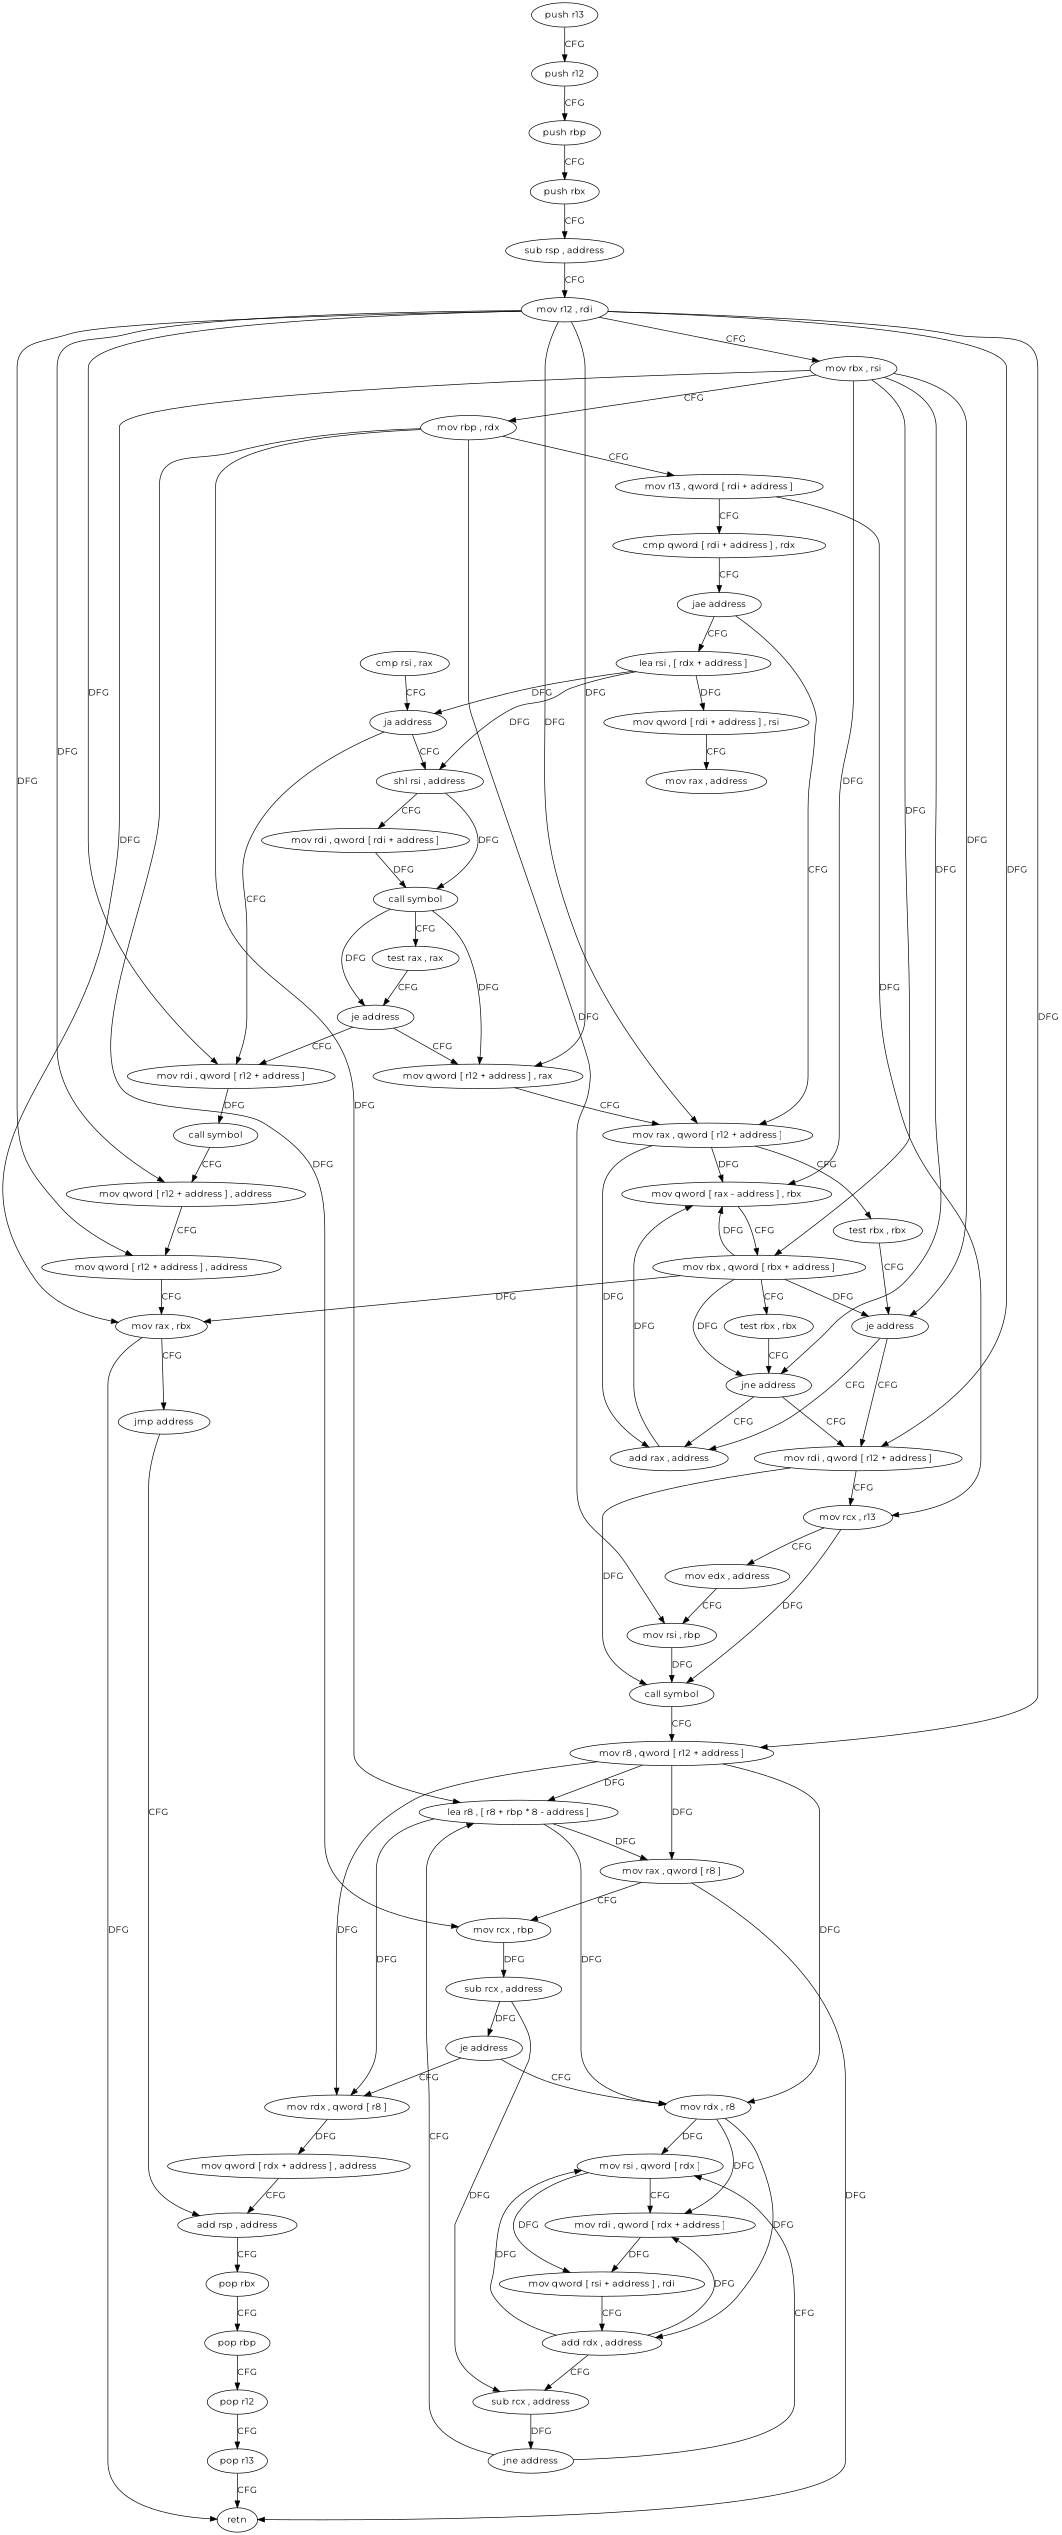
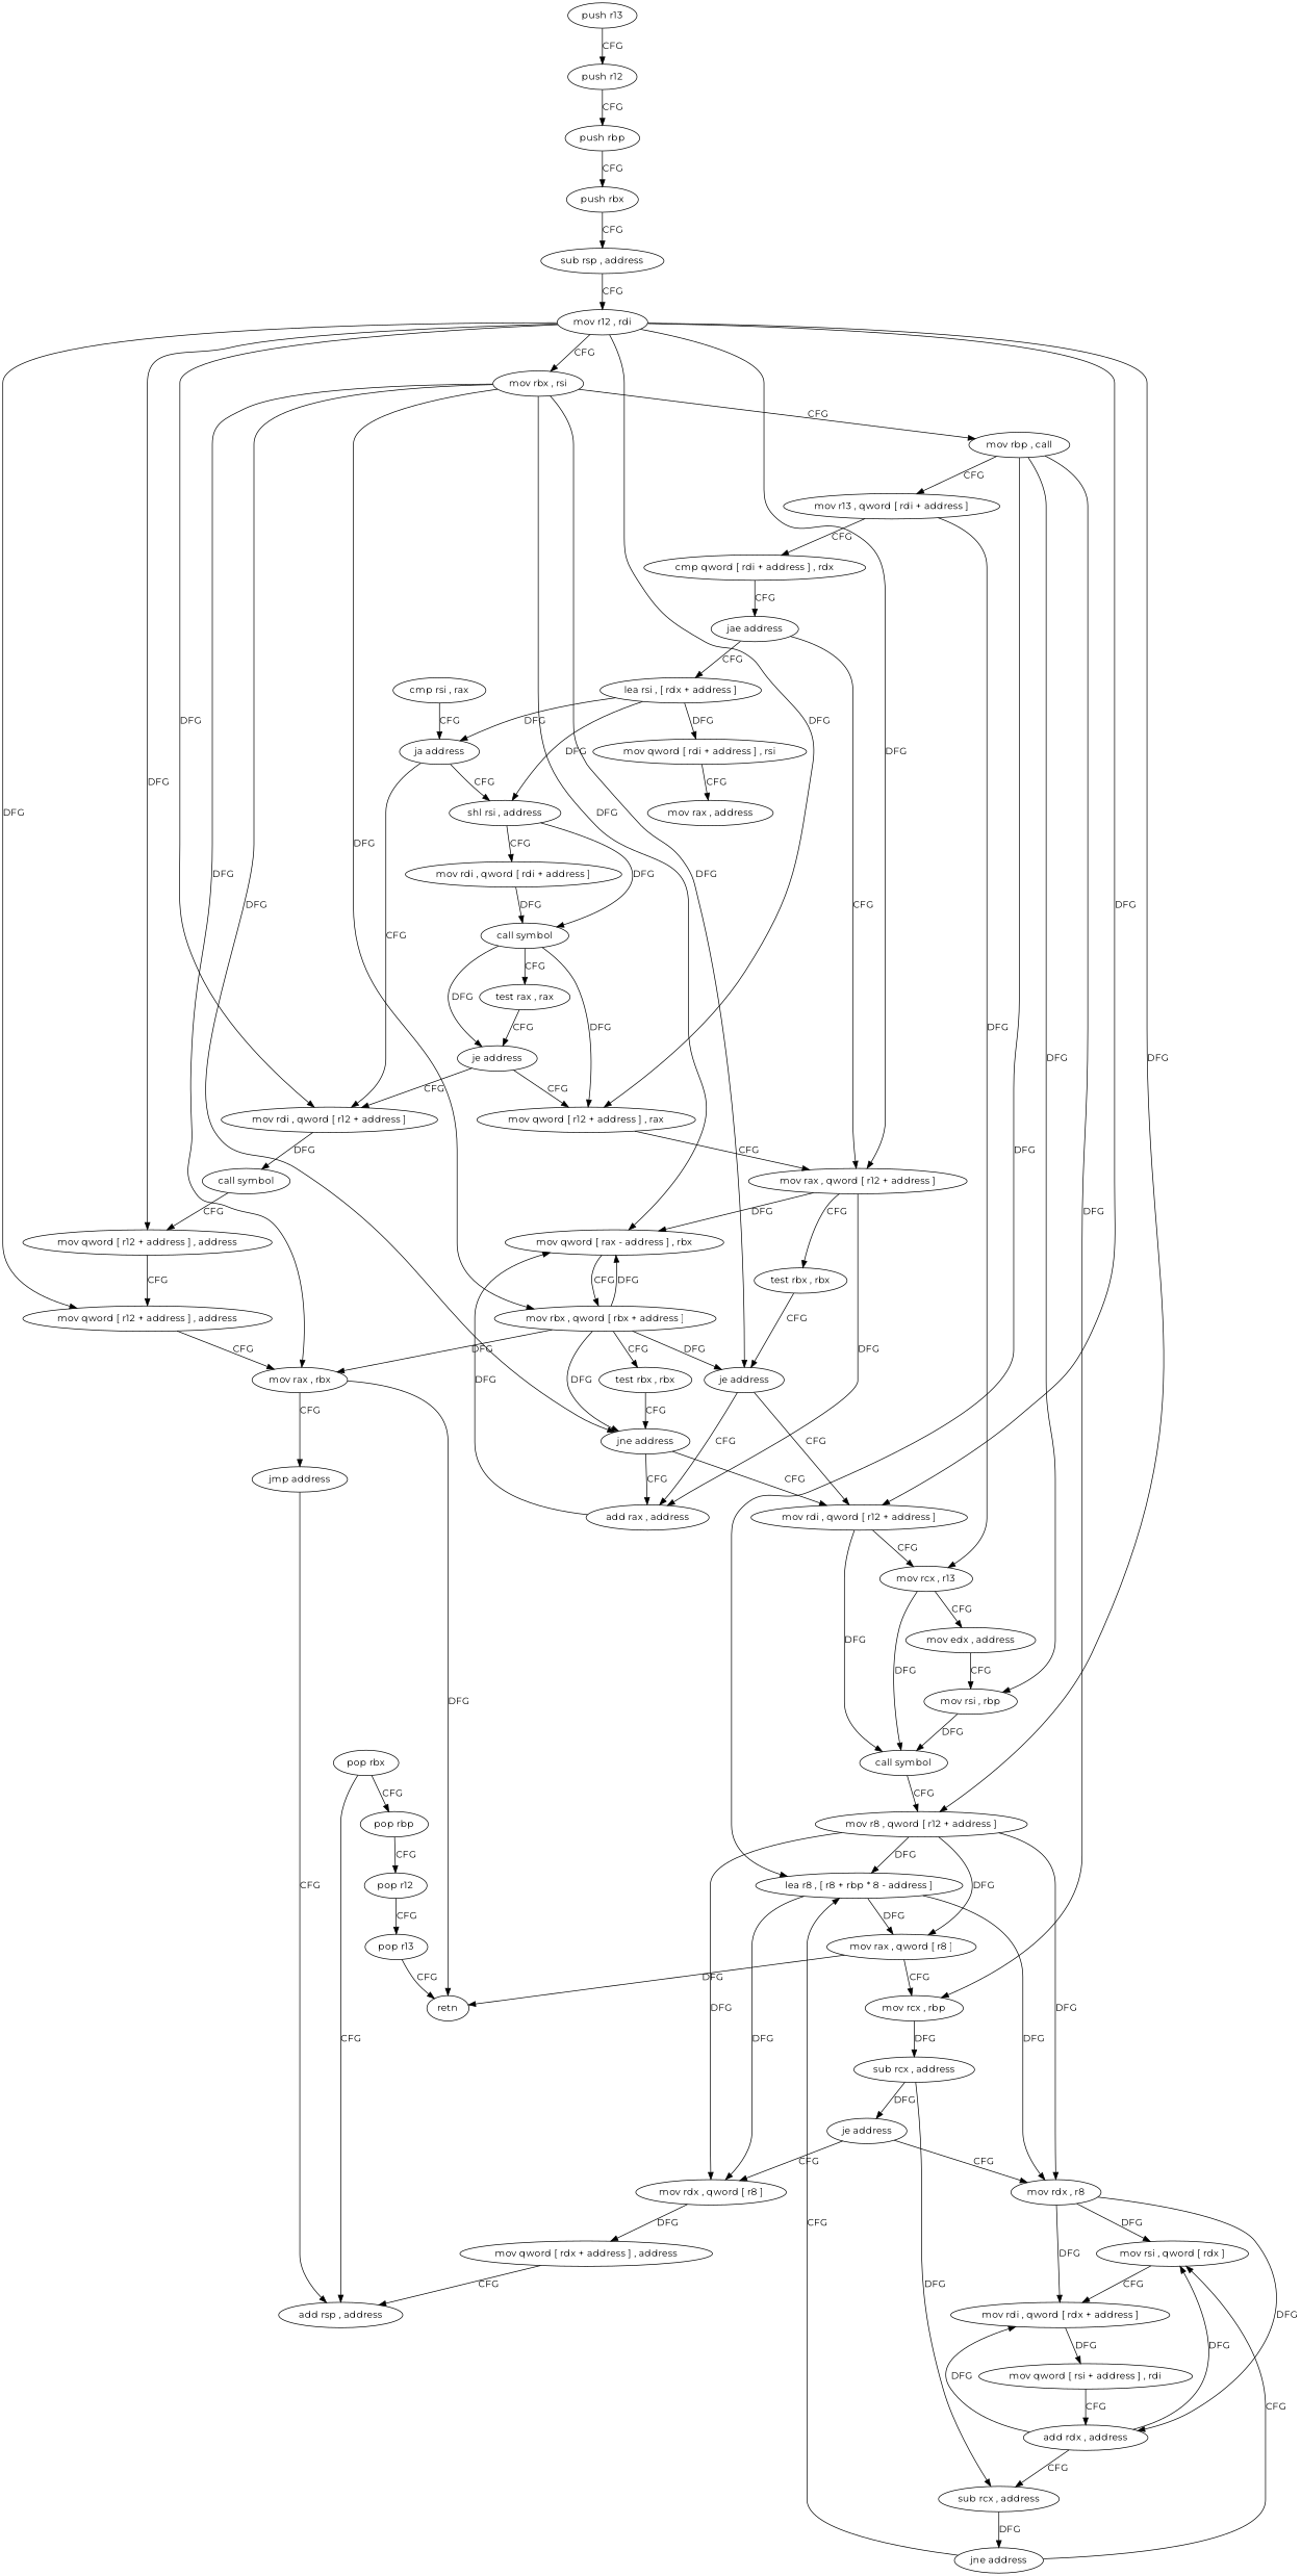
  digraph {
    fontname=Montserrat
    node [fontname=Montserrat]
    edge [fontname=Montserrat]
    n1 [label="push r13"]
    n2 [label="push r12"]
    n3 [label="push rbp"]
    n4 [label="push rbx"]
    n5 [label="sub rsp , address"]
    n6 [label="mov r12 , rdi"]
    n7 [label="mov rbx , rsi"]
    n8 [label="mov rax , qword [ r12 + address ]"]
    n9 [label="mov rdi , qword [ r12 + address ]"]
    n10 [label="mov rdi , qword [ r12 + address ]"]
    n11 [label="mov r8 , qword [ r12 + address ]"]
    n12 [label="mov qword [ r12 + address ] , address"]
    n13 [label="mov qword [ r12 + address ] , address"]
    n14 [label="mov qword [ r12 + address ] , rax"]
-   n15 [label="mov rbp , rdx"]
+   n15 [label="mov rbp , call"]
    n16 [label="je address"]
    n17 [label="mov qword [ rax - address ] , rbx"]
    n18 [label="mov rbx , qword [ rbx + address ]"]
    n19 [label="jne address"]
    n20 [label="mov rax , rbx"]
    n21 [label="test rbx , rbx"]
    n22 [label="add rax , address"]
    n23 [label="mov rcx , r13"]
    n24 [label="call symbol"]
    n25 [label="call symbol"]
    n26 [label="lea r8 , [ r8 + rbp * 8 - address ]"]
    n27 [label="mov rax , qword [ r8 ]"]
    n28 [label="mov rdx , qword [ r8 ]"]
    n29 [label="mov rdx , r8"]
    n30 [label="mov r13 , qword [ rdi + address ]"]
    n31 [label="mov rsi , rbp"]
    n32 [label="mov rcx , rbp"]
    n33 [label="test rbx , rbx"]
    n34 [label=retn]
    n35 [label="jmp address"]
    n36 [label="cmp qword [ rdi + address ] , rdx"]
    n37 [label="sub rcx , address"]
    n38 [label="jae address"]
    n39 [label="mov edx , address"]
    n40 [label="lea rsi , [ rdx + address ]"]
    n41 [label="mov qword [ rdi + address ] , rsi"]
    n42 [label="ja address"]
    n43 [label="shl rsi , address"]
    n44 [label="mov rax , address"]
    n45 [label="mov rdi , qword [ rdi + address ]"]
    n46 [label="call symbol"]
    n47 [label="cmp rsi , rax"]
    n48 [label="test rax , rax"]
    n49 [label="je address"]
    n50 [label="mov qword [ rdx + address ] , address"]
    n51 [label="mov rsi , qword [ rdx ]"]
    n52 [label="mov rdi , qword [ rdx + address ]"]
    n53 [label="add rdx , address"]
    n54 [label="je address"]
    n55 [label="sub rcx , address"]
    n56 [label="jne address"]
    n57 [label="add rsp , address"]
    n58 [label="mov qword [ rsi + address ] , rdi"]
    n59 [label="pop rbx"]
    n60 [label="pop rbp"]
    n61 [label="pop r12"]
    n62 [label="pop r13"]
    n1 -> n2 [label=CFG]
    n2 -> n3 [label=CFG]
    n3 -> n4 [label=CFG]
    n4 -> n5 [label=CFG]
    n5 -> n6 [label=CFG]
    n6 -> n7 [label=CFG]
    n6 -> n8 [label=DFG]
    n6 -> n9 [label=DFG]
    n6 -> n10 [label=DFG]
    n6 -> n11 [label=DFG]
    n6 -> n12 [label=DFG]
    n6 -> n13 [label=DFG]
    n6 -> n14 [label=DFG]
    n7 -> n15 [label=CFG]
    n7 -> n16 [label=DFG]
    n7 -> n17 [label=DFG]
    n7 -> n18 [label=DFG]
    n7 -> n19 [label=DFG]
    n7 -> n20 [label=DFG]
    n8 -> n17 [label=DFG]
    n8 -> n21 [label=CFG]
    n8 -> n22 [label=DFG]
    n9 -> n23 [label=CFG]
    n9 -> n24 [label=DFG]
    n10 -> n25 [label=DFG]
    n11 -> n26 [label=DFG]
    n11 -> n27 [label=DFG]
    n11 -> n28 [label=DFG]
    n11 -> n29 [label=DFG]
    n12 -> n13 [label=CFG]
    n13 -> n20 [label=CFG]
    n14 -> n8 [label=CFG]
    n15 -> n26 [label=DFG]
    n15 -> n30 [label=CFG]
    n15 -> n31 [label=DFG]
    n15 -> n32 [label=DFG]
    n16 -> n9 [label=CFG]
    n16 -> n22 [label=CFG]
    n17 -> n18 [label=CFG]
    n18 -> n16 [label=DFG]
    n18 -> n17 [label=DFG]
    n18 -> n19 [label=DFG]
    n18 -> n20 [label=DFG]
    n18 -> n33 [label=CFG]
    n19 -> n9 [label=CFG]
    n19 -> n22 [label=CFG]
    n20 -> n34 [label=DFG]
    n20 -> n35 [label=CFG]
    n21 -> n16 [label=CFG]
    n22 -> n17 [label=DFG]
    n23 -> n24 [label=DFG]
    n23 -> n39 [label=CFG]
    n24 -> n11 [label=CFG]
    n25 -> n12 [label=CFG]
    n26 -> n27 [label=DFG]
    n26 -> n28 [label=DFG]
    n26 -> n29 [label=DFG]
    n27 -> n32 [label=CFG]
    n27 -> n34 [label=DFG]
    n28 -> n50 [label=DFG]
    n29 -> n51 [label=DFG]
    n29 -> n52 [label=DFG]
    n29 -> n53 [label=DFG]
    n30 -> n23 [label=DFG]
    n30 -> n36 [label=CFG]
    n31 -> n24 [label=DFG]
    n32 -> n37 [label=DFG]
    n33 -> n19 [label=CFG]
    n35 -> n57 [label=CFG]
    n36 -> n38 [label=CFG]
    n37 -> n54 [label=DFG]
    n37 -> n55 [label=DFG]
    n38 -> n8 [label=CFG]
    n38 -> n40 [label=CFG]
    n39 -> n31 [label=CFG]
    n40 -> n41 [label=DFG]
    n40 -> n42 [label=DFG]
    n40 -> n43 [label=DFG]
    n41 -> n44 [label=CFG]
    n42 -> n10 [label=CFG]
    n42 -> n43 [label=CFG]
    n43 -> n45 [label=CFG]
    n43 -> n46 [label=DFG]
    n45 -> n46 [label=DFG]
    n46 -> n14 [label=DFG]
    n46 -> n48 [label=CFG]
    n46 -> n49 [label=DFG]
    n47 -> n42 [label=CFG]
    n48 -> n49 [label=CFG]
    n49 -> n10 [label=CFG]
    n49 -> n14 [label=CFG]
    n50 -> n57 [label=CFG]
    n51 -> n52 [label=CFG]
-   n51 -> n58 [label=DFG]
    n52 -> n58 [label=DFG]
    n53 -> n51 [label=DFG]
    n53 -> n52 [label=DFG]
    n53 -> n55 [label=CFG]
    n54 -> n28 [label=CFG]
    n54 -> n29 [label=CFG]
    n55 -> n56 [label=DFG]
    n56 -> n26 [label=CFG]
    n56 -> n51 [label=CFG]
-   n57 -> n59 [label=CFG]
+   n59 -> n57 [label=CFG]
    n58 -> n53 [label=CFG]
    n59 -> n60 [label=CFG]
    n60 -> n61 [label=CFG]
    n61 -> n62 [label=CFG]
    n62 -> n34 [label=CFG]
  }
